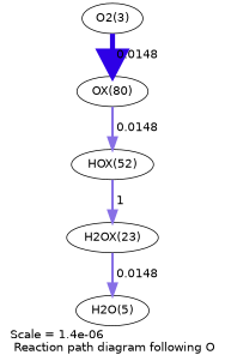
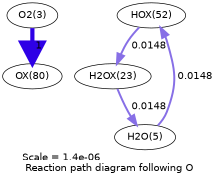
  digraph {
    fontname=Helvetica
    label="Scale = 1.4e-06\l Reaction path diagram following O"
    node [fontname=Helvetica]
    edge [arrowsize=1.41 color="0.7, 0.515, 0.9" fontname=Helvetica penwidth=2.82]
    n1 [label="O2(3)"]
    n2 [label="OX(80)"]
    n3 [label="HOX(52)"]
    n4 [label="H2OX(23)"]
    n5 [label="H2O(5)"]
-   n1 -> n2 [arrowsize=3 color="0.7, 1.5, 0.9" label=" 0.0148" penwidth=6]
-   n2 -> n3 [label=" 0.0148"]
-   n3 -> n4 [label=" 1"]
+   n1 -> n2 [arrowsize=3 color="0.7, 1.5, 0.9" label=" 1" penwidth=6]
+   n5 -> n3 [label=" 0.0148"]
+   n3 -> n4 [label=" 0.0148"]
    n4 -> n5 [label=" 0.0148"]
  }
